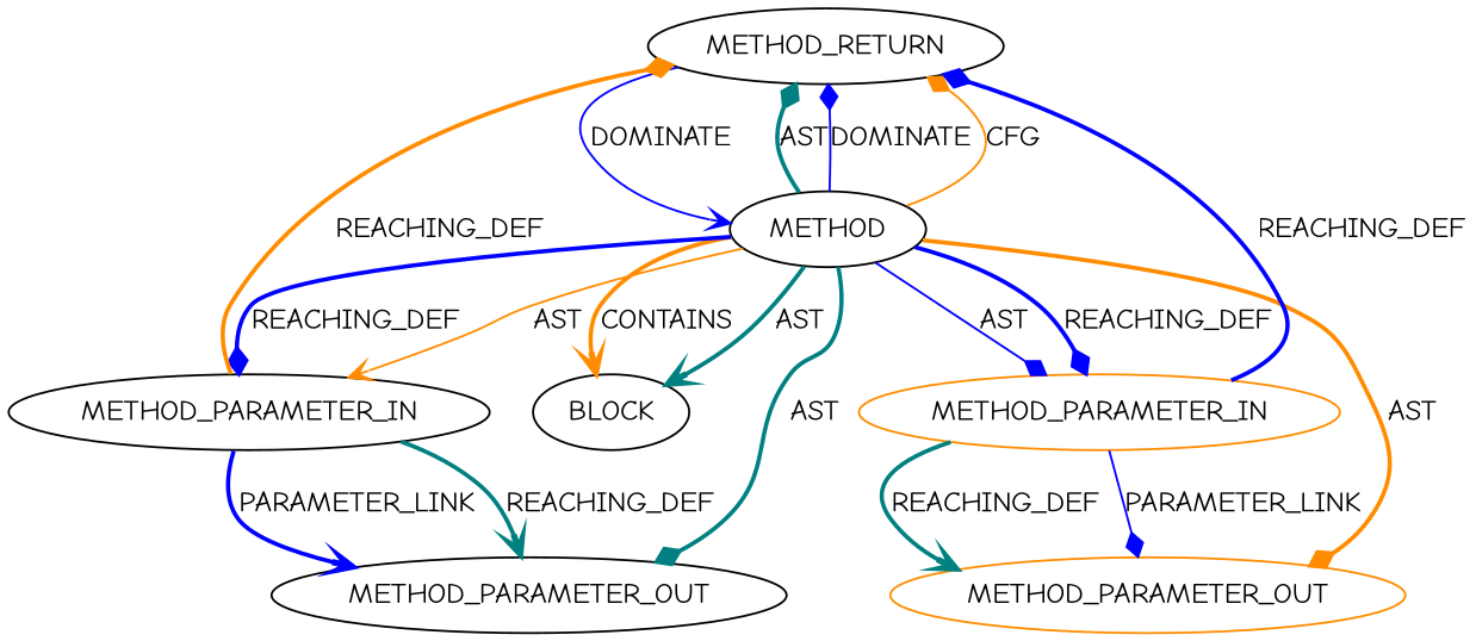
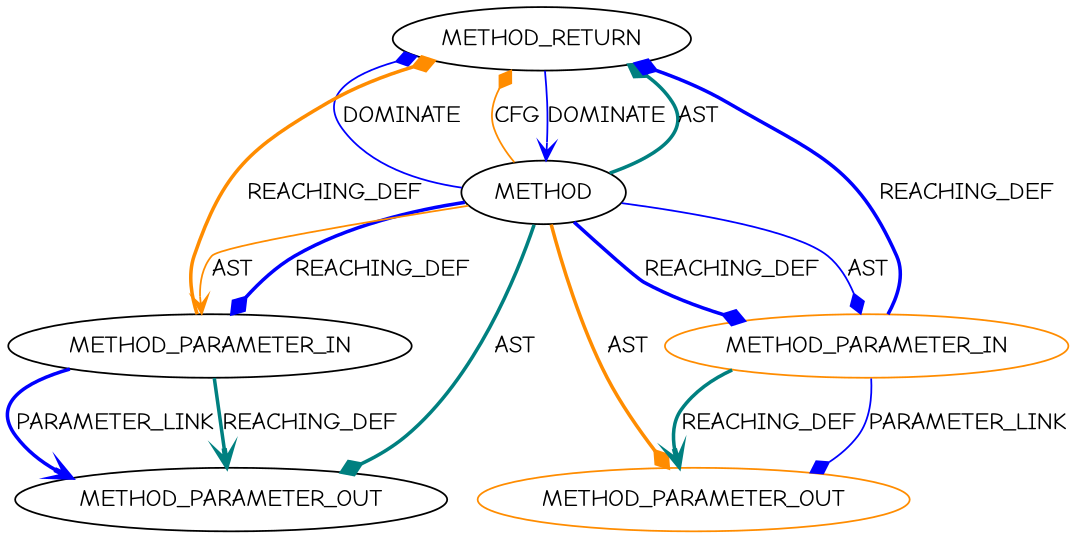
  digraph {
    fontname="Comic Neue"
    node [CODE="<empty>" EVALUATION_STRATEGY=BY_VALUE ORDER=2 TYPE_FULL_NAME=ANY color=black fontname="Comic Neue" IS_VARIADIC=false]
    edge [arrowhead=diamond color=blue fontname="Comic Neue" style=bold]
    n1 [CODE=RET label=METHOD_RETURN IS_VARIADIC=""]
    n2 [AST_PARENT_FULL_NAME="<global>" AST_PARENT_TYPE=NAMESPACE_BLOCK FILENAME="<empty>" FULL_NAME=ceph_test_opt IS_EXTERNAL=true NAME=ceph_test_opt ORDER=0 label=METHOD EVALUATION_STRATEGY="" TYPE_FULL_NAME="" IS_VARIADIC=""]
    n3 [CODE=p1 INDEX=1 NAME=p1 ORDER=1 color=darkorange label=METHOD_PARAMETER_OUT]
-   n4 [ARGUMENT_INDEX=1 ORDER=1 label=BLOCK EVALUATION_STRATEGY="" IS_VARIADIC=""]
    n5 [CODE=p2 INDEX=2 NAME=p2 label=METHOD_PARAMETER_OUT]
    n6 [CODE=p2 INDEX=2 NAME=p2 label=METHOD_PARAMETER_IN]
    n7 [CODE=p1 INDEX=1 NAME=p1 ORDER=1 color=darkorange label=METHOD_PARAMETER_IN]
    n1 -> n2 [arrowhead=vee label=DOMINATE style=solid]
    n2 -> n1 [color=teal label=AST]
    n2 -> n1 [label=DOMINATE style=solid]
    n2 -> n1 [color=darkorange label=CFG style=solid]
    n2 -> n3 [color=darkorange label=AST]
-   n2 -> n4 [arrowhead=vee color=teal label=AST]
-   n2 -> n4 [arrowhead=vee color=darkorange label=CONTAINS]
    n2 -> n5 [color=teal label=AST]
    n2 -> n6 [label=REACHING_DEF]
    n2 -> n6 [arrowhead=vee color=darkorange label=AST style=solid]
    n2 -> n7 [label=AST style=solid]
    n2 -> n7 [label=REACHING_DEF]
    n6 -> n1 [VARIABLE=p2 color=darkorange label=REACHING_DEF]
    n6 -> n5 [VARIABLE=p2 arrowhead=vee color=teal label=REACHING_DEF]
    n6 -> n5 [arrowhead=vee label=PARAMETER_LINK]
    n7 -> n1 [VARIABLE=p1 label=REACHING_DEF]
    n7 -> n3 [VARIABLE=p1 arrowhead=vee color=teal label=REACHING_DEF]
    n7 -> n3 [label=PARAMETER_LINK style=solid]
  }
